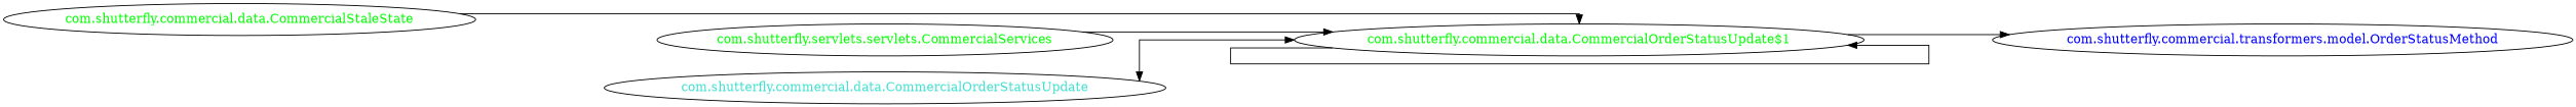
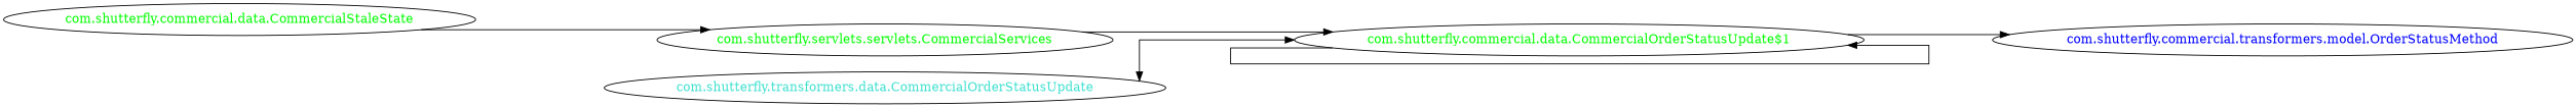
  digraph {
    concentrate=true
    rankdir=LR
    ranksep=2.0
    splines=ortho
    node [fontcolor=green]
    "com.shutterfly.commercial.data.CommercialOrderStatusUpdate$1"
    "com.shutterfly.commercial.transformers.model.OrderStatusMethod" [fontcolor=blue]
    "com.shutterfly.commercial.data.CommercialStaleState"
    n4 [label="com.shutterfly.servlets.servlets.CommercialServices"]
-   "com.shutterfly.commercial.data.CommercialOrderStatusUpdate" [fontcolor=turquoise]
+   "com.shutterfly.commercial.data.CommercialOrderStatusUpdate" [fontcolor=turquoise label="com.shutterfly.transformers.data.CommercialOrderStatusUpdate"]
    "com.shutterfly.commercial.data.CommercialOrderStatusUpdate$1" -> "com.shutterfly.commercial.data.CommercialOrderStatusUpdate$1"
    "com.shutterfly.commercial.data.CommercialOrderStatusUpdate$1" -> "com.shutterfly.commercial.transformers.model.OrderStatusMethod"
-   "com.shutterfly.commercial.data.CommercialStaleState" -> "com.shutterfly.commercial.data.CommercialOrderStatusUpdate$1"
+   "com.shutterfly.commercial.data.CommercialStaleState" -> n4
    n4 -> "com.shutterfly.commercial.data.CommercialOrderStatusUpdate$1"
    "com.shutterfly.commercial.data.CommercialOrderStatusUpdate" -> "com.shutterfly.commercial.data.CommercialOrderStatusUpdate$1" [dir=both]
  }
